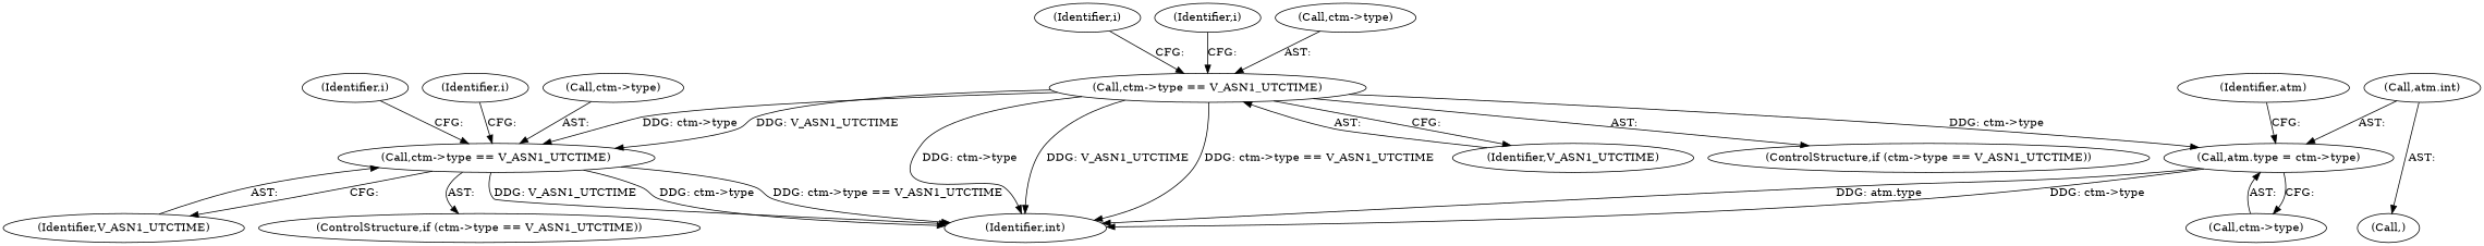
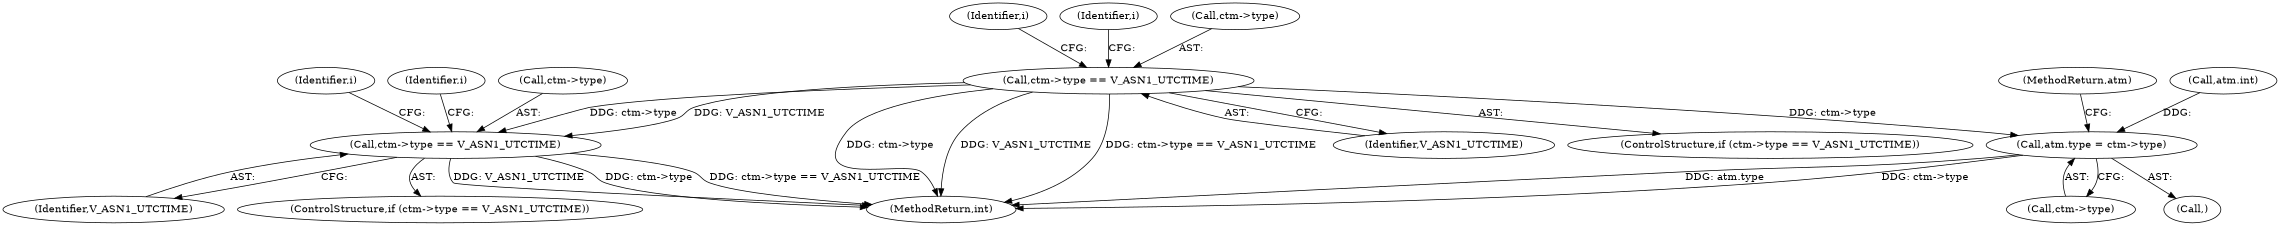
  digraph {
    n1 [label="(Call,ctm->type == V_ASN1_UTCTIME)"]
    n2 [label="(Call,atm.type = ctm->type)"]
    n3 [label="(Call,ctm->type == V_ASN1_UTCTIME)"]
    n4 [label="(Identifier,V_ASN1_UTCTIME)"]
    n5 [label="(ControlStructure,if (ctm->type == V_ASN1_UTCTIME))"]
-   n6 [label="(Identifier,int)"]
+   n6 [label="(MethodReturn,int)"]
    n7 [label="(Call,ctm->type)"]
    n8 [label="(Call,)"]
    n9 [label="(Identifier,V_ASN1_UTCTIME)"]
    n10 [label="(ControlStructure,if (ctm->type == V_ASN1_UTCTIME))"]
    n11 [label="(Identifier,i)"]
    n12 [label="(Identifier,i)"]
    n13 [label="(Identifier,i)"]
    n14 [label="(Call,atm.int)"]
    n15 [label="(Call,ctm->type)"]
    n16 [label="(Call,ctm->type)"]
    n17 [label="(Identifier,i)"]
-   n18 [label="(Identifier,atm)"]
+   n18 [label="(MethodReturn,atm)"]
    n1 -> n2 [label="DDG: ctm->type"]
    n1 -> n3 [label="DDG: ctm->type"]
    n1 -> n3 [label="DDG: V_ASN1_UTCTIME"]
    n1 -> n4 [label="CFG: "]
    n1 -> n5 [label="AST: "]
    n1 -> n6 [label="DDG: ctm->type"]
    n1 -> n6 [label="DDG: V_ASN1_UTCTIME"]
    n1 -> n6 [label="DDG: ctm->type == V_ASN1_UTCTIME"]
    n2 -> n6 [label="DDG: atm.type"]
    n2 -> n6 [label="DDG: ctm->type"]
    n2 -> n7 [label="CFG: "]
-   n14 -> n8 [label="AST: "]
+   n2 -> n8 [label="AST: "]
    n3 -> n6 [label="DDG: ctm->type"]
    n3 -> n6 [label="DDG: ctm->type == V_ASN1_UTCTIME"]
    n3 -> n6 [label="DDG: V_ASN1_UTCTIME"]
    n3 -> n9 [label="CFG: "]
    n3 -> n10 [label="AST: "]
    n4 -> n1 [label="AST: "]
    n7 -> n2 [label="AST: "]
    n9 -> n3 [label="AST: "]
    n11 -> n1 [label="CFG: "]
    n12 -> n3 [label="CFG: "]
    n13 -> n1 [label="CFG: "]
-   n14 -> n2 [label="AST: "]
+   n14 -> n2 [label="DDG: "]
    n15 -> n1 [label="AST: "]
    n16 -> n3 [label="AST: "]
    n17 -> n3 [label="CFG: "]
    n18 -> n2 [label="CFG: "]
  }
